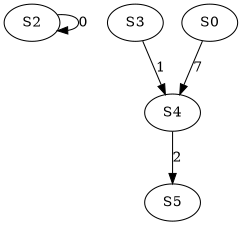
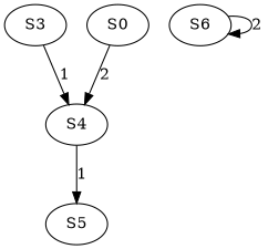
  strict digraph {
-   S2
    S4
    S5
    S3
    n5 [label=S0]
-   S2 -> S2 [label=0]
-   S4 -> S5 [label=2]
+   S6
+   S4 -> S5 [label=1]
    S3 -> S4 [label=1]
-   n5 -> S4 [label=7]
+   n5 -> S4 [label=2]
+   S6 -> S6 [label=2]
  }
